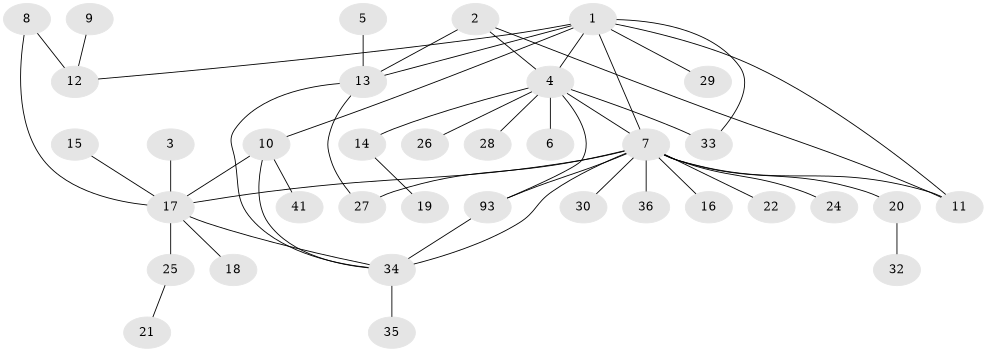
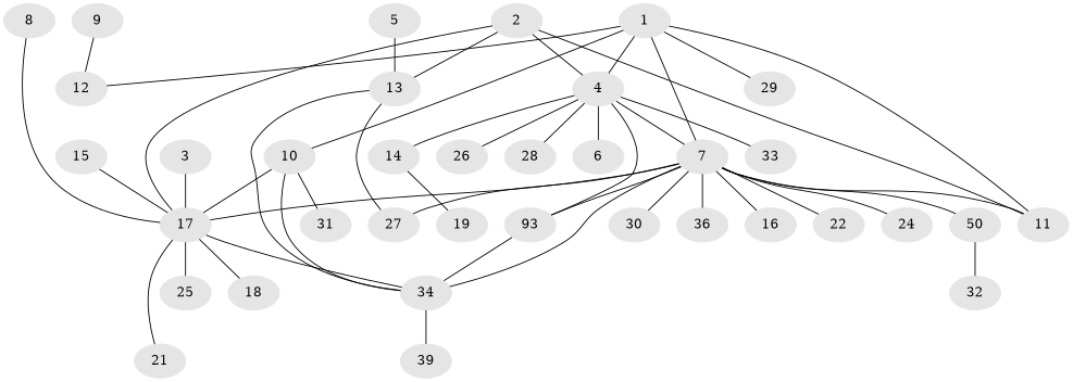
  graph {
    node [color=gray90 style=filled]
    edge [weight=1.0]
    1
    4
    7
    10
    11
    12
    13
    29
    33
    6
    14
    n12 [label=93]
    26
    28
    17
    16
-   20
+   20 [label=50]
    22
    24
    27
    30
    34
    36
-   31 [label=41]
+   31
    2
    18
    21
    25
    3
    19
    5
    32
-   35
+   35 [label=39]
    8
    9
    15
    1 -- 4
    1 -- 7
    1 -- 10
    1 -- 11
    1 -- 12
-   1 -- 13
    1 -- 29
-   1 -- 33
    4 -- 7
    4 -- 33
    4 -- 6
    4 -- 14
    4 -- n12
    4 -- 26
    4 -- 28
    7 -- 11
    7 -- n12
    7 -- 17
    7 -- 16
    7 -- 20
    7 -- 22
    7 -- 24
    7 -- 27
    7 -- 30
    7 -- 34 [weight=2.0]
    7 -- 36
    10 -- 17
    10 -- 34
    10 -- 31
    13 -- 27
    13 -- 34
    14 -- 19
    n12 -- 34
    17 -- 34
    17 -- 18
-   25 -- 21
+   17 -- 21
    17 -- 25
    20 -- 32
    34 -- 35
    2 -- 4
    2 -- 11
    2 -- 13
+   2 -- 17
    3 -- 17
    5 -- 13
-   8 -- 12
    8 -- 17
    9 -- 12
    15 -- 17
  }
